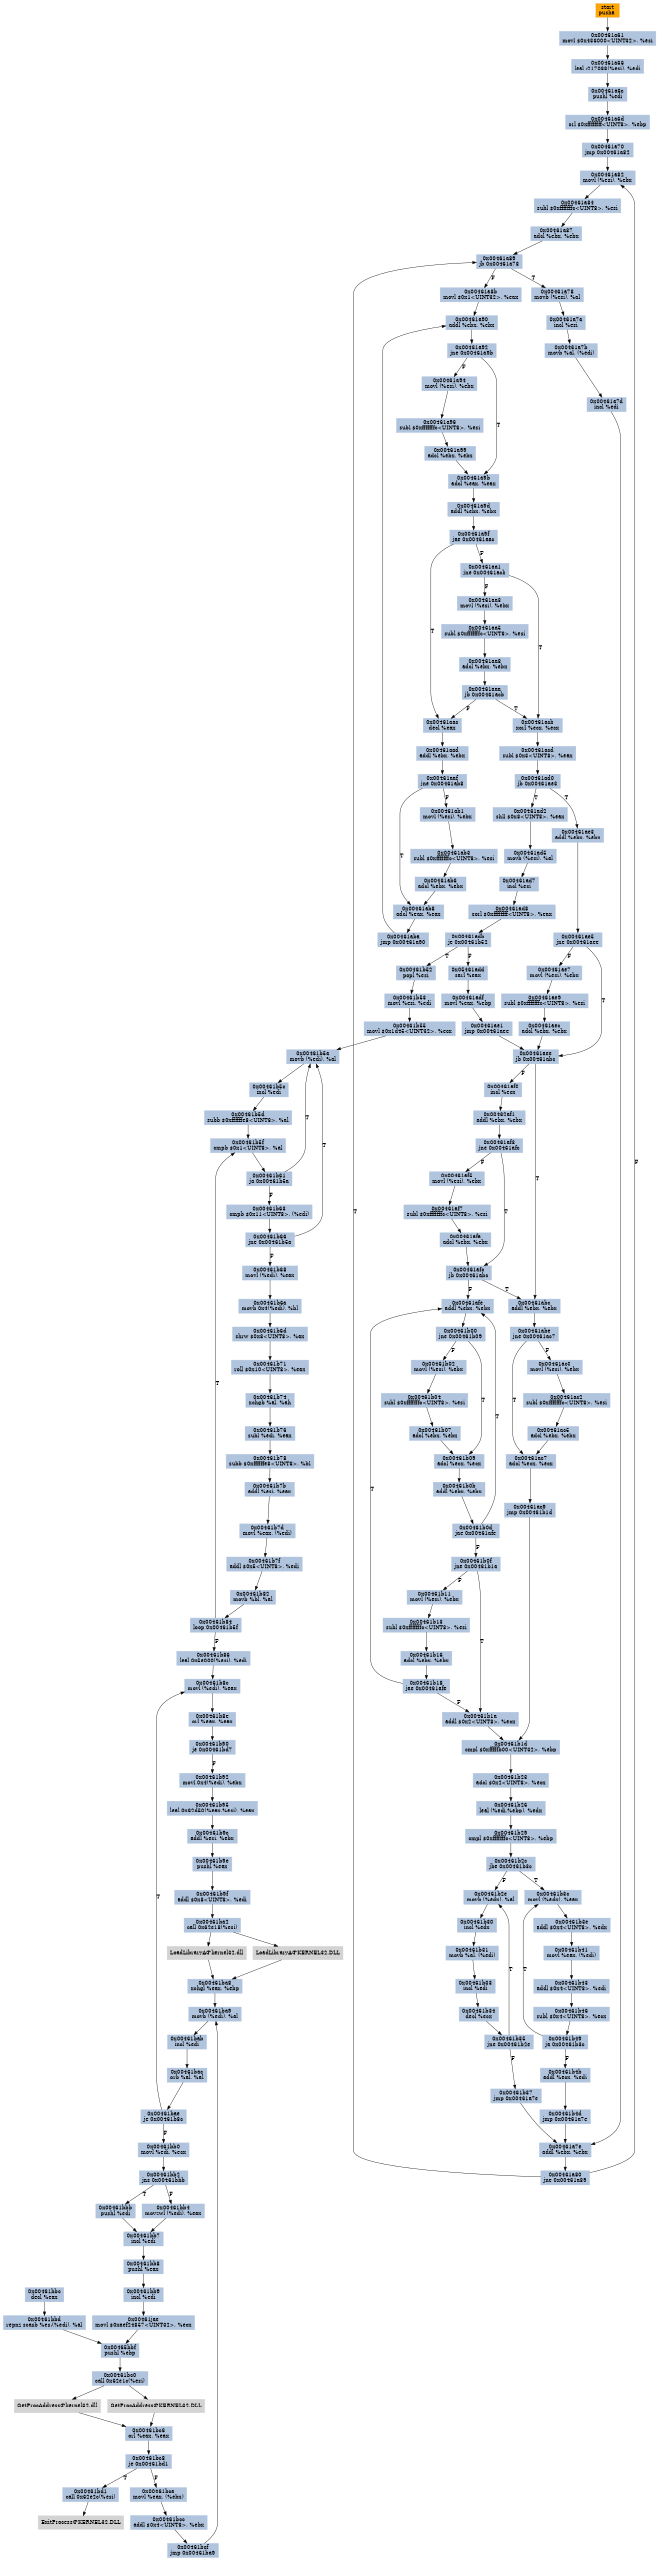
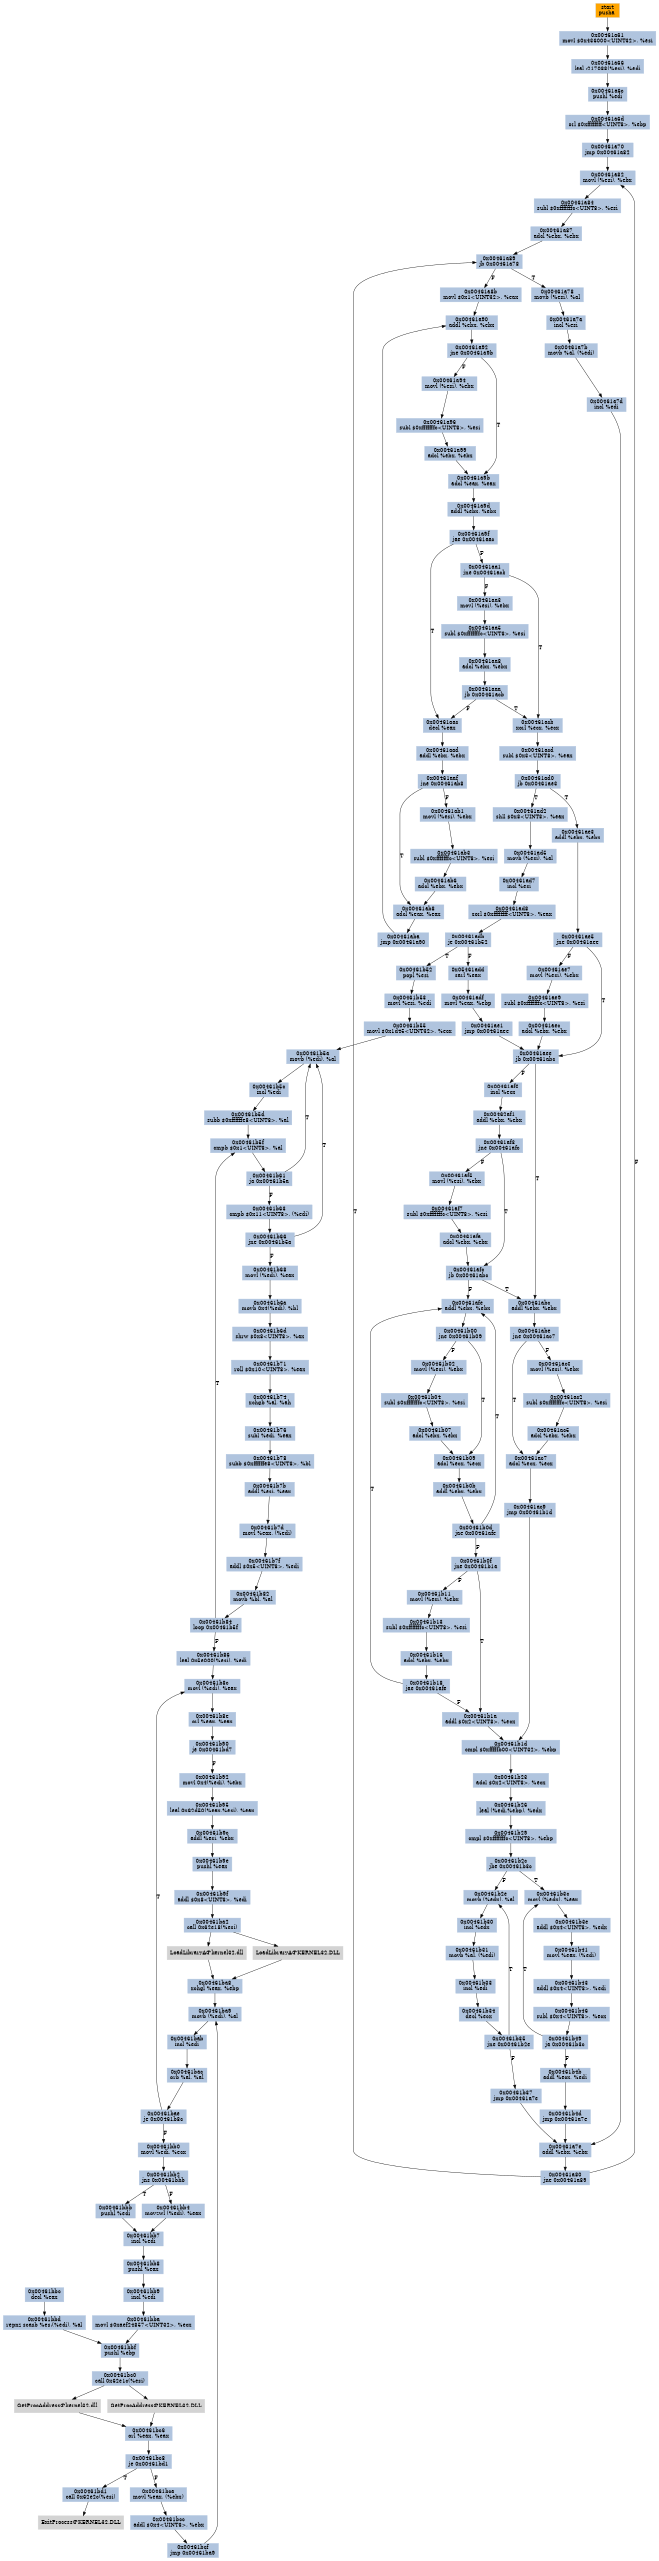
  digraph {
    node [color=lightsteelblue fillcolor=lightsteelblue shape=rectangle style=filled]
    edge [color="#000000"]
    n1 [color=lightgrey fillcolor=orange label="start\npusha "]
    n2 [label="0x00461a61\nmovl $0x436000<UINT32>, %esi"]
    n3 [label="0x00461a66\nleal -217088(%esi), %edi"]
    n4 [label="0x00461a6c\npushl %edi"]
    n5 [label="0x00461a6d\norl $0xffffffff<UINT8>, %ebp"]
    n6 [label="0x00461a70\njmp 0x00461a82"]
    n7 [label="0x00461a82\nmovl (%esi), %ebx"]
    n8 [label="0x00461a84\nsubl $0xfffffffc<UINT8>, %esi"]
    n9 [label="0x00461a87\nadcl %ebx, %ebx"]
    n10 [label="0x00461a89\njb 0x00461a78"]
    n11 [label="0x00461a78\nmovb (%esi), %al"]
    n12 [label="0x00461a8b\nmovl $0x1<UINT32>, %eax"]
    n13 [label="0x00461a7a\nincl %esi"]
    n14 [label="0x00461a90\naddl %ebx, %ebx"]
    n15 [label="0x00461a7b\nmovb %al, (%edi)"]
    n16 [label="0x00461a7d\nincl %edi"]
    n17 [label="0x00461a7e\naddl %ebx, %ebx"]
    n18 [label="0x00461a80\njne 0x00461a89"]
    n19 [label="0x00461a92\njne 0x00461a9b"]
    n20 [label="0x00461a9b\nadcl %eax, %eax"]
    n21 [label="0x00461a94\nmovl (%esi), %ebx"]
    n22 [label="0x00461a9d\naddl %ebx, %ebx"]
    n23 [label="0x00461a96\nsubl $0xfffffffc<UINT8>, %esi"]
    n24 [label="0x00461a9f\njae 0x00461aac"]
    n25 [label="0x00461aa1\njne 0x00461acb"]
    n26 [label="0x00461aac\ndecl %eax"]
    n27 [label="0x00461acb\nxorl %ecx, %ecx"]
    n28 [label="0x00461aa3\nmovl (%esi), %ebx"]
    n29 [label="0x00461aad\naddl %ebx, %ebx"]
    n30 [label="0x00461acd\nsubl $0x3<UINT8>, %eax"]
    n31 [label="0x00461aa5\nsubl $0xfffffffc<UINT8>, %esi"]
    n32 [label="0x00461ad0\njb 0x00461ae3"]
    n33 [label="0x00461ae3\naddl %ebx, %ebx"]
    n34 [label="0x00461ad2\nshll $0x8<UINT8>, %eax"]
    n35 [label="0x00461ae5\njne 0x00461aee"]
    n36 [label="0x00461ad5\nmovb (%esi), %al"]
    n37 [label="0x00461aee\njb 0x00461abc"]
    n38 [label="0x00461ae7\nmovl (%esi), %ebx"]
    n39 [label="0x00461af0\nincl %ecx"]
    n40 [label="0x00461abc\naddl %ebx, %ebx"]
    n41 [label="0x00461ae9\nsubl $0xfffffffc<UINT8>, %esi"]
    n42 [label="0x00462af1\naddl %ebx, %ebx"]
    n43 [label="0x00461abe\njne 0x00461ac7"]
    n44 [label="0x00461af3\njne 0x00461afc"]
    n45 [label="0x00461afc\njb 0x00461abc"]
    n46 [label="0x00461af5\nmovl (%esi), %ebx"]
    n47 [label="0x00461afe\naddl %ebx, %ebx"]
    n48 [label="0x00461af7\nsubl $0xfffffffc<UINT8>, %esi"]
    n49 [label="0x00461b00\njne 0x00461b09"]
    n50 [label="0x00461b09\nadcl %ecx, %ecx"]
    n51 [label="0x00461b02\nmovl (%esi), %ebx"]
    n52 [label="0x00461b0b\naddl %ebx, %ebx"]
    n53 [label="0x00461b04\nsubl $0xfffffffc<UINT8>, %esi"]
    n54 [label="0x00461b0d\njae 0x00461afe"]
    n55 [label="0x00461b0f\njne 0x00461b1a"]
    n56 [label="0x00461b1a\naddl $0x2<UINT8>, %ecx"]
    n57 [label="0x00461b11\nmovl (%esi), %ebx"]
    n58 [label="0x00461b1d\ncmpl $0xfffffb00<UINT32>, %ebp"]
    n59 [label="0x00461b13\nsubl $0xfffffffc<UINT8>, %esi"]
    n60 [label="0x00461b23\nadcl $0x2<UINT8>, %ecx"]
    n61 [label="0x00461b26\nleal (%edi,%ebp), %edx"]
    n62 [label="0x00461b29\ncmpl $0xfffffffc<UINT8>, %ebp"]
    n63 [label="0x00461b2c\njbe 0x00461b3c"]
    n64 [label="0x00461b2e\nmovb (%edx), %al"]
    n65 [label="0x00461b3c\nmovl (%edx), %eax"]
    n66 [label="0x00461b30\nincl %edx"]
    n67 [label="0x00461b3e\naddl $0x4<UINT8>, %edx"]
    n68 [label="0x00461b31\nmovb %al, (%edi)"]
    n69 [label="0x00461b33\nincl %edi"]
    n70 [label="0x00461b34\ndecl %ecx"]
    n71 [label="0x00461b35\njne 0x00461b2e"]
    n72 [label="0x00461b37\njmp 0x00461a7e"]
    n73 [label="0x00461ac7\nadcl %ecx, %ecx"]
    n74 [label="0x00461ac0\nmovl (%esi), %ebx"]
    n75 [label="0x00461ac9\njmp 0x00461b1d"]
    n76 [label="0x00461ac2\nsubl $0xfffffffc<UINT8>, %esi"]
    n77 [label="0x00461ad7\nincl %esi"]
    n78 [label="0x00461ad8\nxorl $0xffffffff<UINT8>, %eax"]
    n79 [label="0x00461adb\nje 0x00461b52"]
    n80 [label="0x05461add\nsarl %eax"]
    n81 [label="0x00461b52\npopl %esi"]
    n82 [label="0x00461adf\nmovl %eax, %ebp"]
    n83 [label="0x00461b53\nmovl %esi, %edi"]
    n84 [label="0x00461ae1\njmp 0x00461aee"]
    n85 [label="0x00461b41\nmovl %eax, (%edi)"]
    n86 [label="0x00461b43\naddl $0x4<UINT8>, %edi"]
    n87 [label="0x00461b46\nsubl $0x4<UINT8>, %ecx"]
    n88 [label="0x00461b49\nja 0x00461b3c"]
    n89 [label="0x00461b4b\naddl %ecx, %edi"]
    n90 [label="0x00461b4d\njmp 0x00461a7e"]
    n91 [label="0x00461a99\nadcl %ebx, %ebx"]
    n92 [label="0x00461aa8\nadcl %ebx, %ebx"]
    n93 [label="0x00461aaa\njb 0x00461acb"]
    n94 [label="0x00461ac5\nadcl %ebx, %ebx"]
    n95 [label="0x00461aaf\njne 0x00461ab8"]
    n96 [label="0x00461ab8\nadcl %eax, %eax"]
    n97 [label="0x00461ab1\nmovl (%esi), %ebx"]
    n98 [label="0x00461aba\njmp 0x00461a90"]
    n99 [label="0x00461ab3\nsubl $0xfffffffc<UINT8>, %esi"]
    n100 [label="0x00461afa\nadcl %ebx, %ebx"]
    n101 [label="0x00461b16\nadcl %ebx, %ebx"]
    n102 [label="0x00461b18\njae 0x00461afe"]
    n103 [label="0x00461aec\nadcl %ebx, %ebx"]
    n104 [label="0x00461b07\nadcl %ebx, %ebx"]
    n105 [label="0x00461ab6\nadcl %ebx, %ebx"]
    n106 [label="0x00461b55\nmovl $0x1d45<UINT32>, %ecx"]
    n107 [label="0x00461b5a\nmovb (%edi), %al"]
    n108 [label="0x00461b5c\nincl %edi"]
    n109 [label="0x00461b5d\nsubb $0xffffffe8<UINT8>, %al"]
    n110 [label="0x00461b5f\ncmpb $0x1<UINT8>, %al"]
    n111 [label="0x00461b61\nja 0x00461b5a"]
    n112 [label="0x00461b63\ncmpb $0x11<UINT8>, (%edi)"]
    n113 [label="0x00461b66\njne 0x00461b5a"]
    n114 [label="0x00461b68\nmovl (%edi), %eax"]
    n115 [label="0x00461b6a\nmovb 0x4(%edi), %bl"]
    n116 [label="0x00461b6d\nshrw $0x8<UINT8>, %ax"]
    n117 [label="0x00461b71\nroll $0x10<UINT8>, %eax"]
    n118 [label="0x00461b74\nxchgb %al, %ah"]
    n119 [label="0x00461b76\nsubl %edi, %eax"]
    n120 [label="0x00461b78\nsubb $0xffffffe8<UINT8>, %bl"]
    n121 [label="0x00461b7b\naddl %esi, %eax"]
    n122 [label="0x00461b7d\nmovl %eax, (%edi)"]
    n123 [label="0x00461b7f\naddl $0x5<UINT8>, %edi"]
    n124 [label="0x00461b82\nmovb %bl, %al"]
    n125 [label="0x00461b84\nloop 0x00461b5f"]
    n126 [label="0x00461b86\nleal 0x5e000(%esi), %edi"]
    n127 [label="0x00461b8c\nmovl (%edi), %eax"]
    n128 [label="0x00461b8e\norl %eax, %eax"]
    n129 [label="0x00461b90\nje 0x00461bd7"]
    n130 [label="0x00461b92\nmovl 0x4(%edi), %ebx"]
    n131 [label="0x00461b95\nleal 0x62d50(%eax,%esi), %eax"]
    n132 [label="0x00461b9c\naddl %esi, %ebx"]
    n133 [label="0x00461b9e\npushl %eax"]
    n134 [label="0x00461b9f\naddl $0x8<UINT8>, %edi"]
    n135 [label="0x00461ba2\ncall 0x62e18(%esi)"]
    n136 [color=lightgrey fillcolor=lightgrey label="LoadLibraryA@kernel32.dll"]
    n137 [color=lightgrey fillcolor=lightgrey label="LoadLibraryA@KERNEL32.DLL"]
    n138 [label="0x00461ba8\nxchgl %eax, %ebp"]
    n139 [label="0x00461ba9\nmovb (%edi), %al"]
    n140 [label="0x00461bab\nincl %edi"]
    n141 [label="0x00461bac\norb %al, %al"]
    n142 [label="0x00461bae\nje 0x00461b8c"]
    n143 [label="0x00461bb0\nmovl %edi, %ecx"]
    n144 [label="0x00461bb2\njns 0x00461bbb"]
    n145 [label="0x00461bbb\npushl %edi"]
    n146 [label="0x00461bb4\nmovzwl (%edi), %eax"]
    n147 [label="0x00461bb7\nincl %edi"]
    n148 [label="0x00461bbc\ndecl %eax"]
    n149 [label="0x00461bbd\nrepnz scasb %es:(%edi), %al"]
-   n150 [label="0x00465bbf\npushl %ebp"]
+   n150 [label="0x00461bbf\npushl %ebp"]
    n151 [label="0x00461bc0\ncall 0x62e1c(%esi)"]
    n152 [color=lightgrey fillcolor=lightgrey label="GetProcAddress@kernel32.dll"]
    n153 [color=lightgrey fillcolor=lightgrey label="GetProcAddress@KERNEL32.DLL"]
    n154 [label="0x00461bc6\norl %eax, %eax"]
    n155 [label="0x00461bc8\nje 0x00461bd1"]
    n156 [label="0x00461bca\nmovl %eax, (%ebx)"]
    n157 [label="0x00461bd1\ncall 0x62e2c(%esi)"]
    n158 [label="0x00461bcc\naddl $0x4<UINT8>, %ebx"]
    n159 [color=lightgrey fillcolor=lightgrey label="ExitProcess@KERNEL32.DLL"]
    n160 [label="0x00461bcf\njmp 0x00461ba9"]
    n161 [label="0x00461bb8\npushl %eax"]
    n162 [label="0x00461bb9\nincl %edi"]
-   n163 [label="0x00461jae\nmovl $0xaef24857<UINT32>, %ecx"]
+   n163 [label="0x00461bba\nmovl $0xaef24857<UINT32>, %ecx"]
    n1 -> n2
    n2 -> n3
    n3 -> n4
    n4 -> n5
    n5 -> n6
    n6 -> n7
    n7 -> n8
    n8 -> n9
    n9 -> n10
    n10 -> n11 [label=T]
    n10 -> n12 [label=F]
    n11 -> n13
    n12 -> n14
    n13 -> n15
    n14 -> n19
    n15 -> n16
    n16 -> n17
    n17 -> n18
    n18 -> n7 [label=F]
    n18 -> n10 [label=T]
    n19 -> n20 [label=T]
    n19 -> n21 [label=F]
    n20 -> n22
    n21 -> n23
    n22 -> n24
    n23 -> n91
    n24 -> n25 [label=F]
    n24 -> n26 [label=T]
    n25 -> n27 [label=T]
    n25 -> n28 [label=F]
    n26 -> n29
    n27 -> n30
    n28 -> n31
    n29 -> n95
    n30 -> n32
    n31 -> n92
    n32 -> n33 [label=T]
    n32 -> n34 [label=T]
    n33 -> n35
    n34 -> n36
    n35 -> n37 [label=T]
    n35 -> n38 [label=F]
    n36 -> n77
    n37 -> n39 [label=F]
    n37 -> n40 [label=T]
    n38 -> n41
    n39 -> n42
    n40 -> n43
    n41 -> n103
    n42 -> n44
    n43 -> n73 [label=T]
    n43 -> n74 [label=F]
    n44 -> n45 [label=T]
    n44 -> n46 [label=F]
    n45 -> n40 [label=T]
    n45 -> n47 [label=F]
    n46 -> n48
    n47 -> n49
    n48 -> n100
    n49 -> n50 [label=T]
    n49 -> n51 [label=F]
    n50 -> n52
    n51 -> n53
    n52 -> n54
    n53 -> n104
    n54 -> n47 [label=T]
    n54 -> n55 [label=F]
    n55 -> n56 [label=T]
    n55 -> n57 [label=F]
    n56 -> n58
    n57 -> n59
    n58 -> n60
    n59 -> n101
    n60 -> n61
    n61 -> n62
    n62 -> n63
    n63 -> n64 [label=F]
    n63 -> n65 [label=T]
    n64 -> n66
    n65 -> n67
    n66 -> n68
    n67 -> n85
    n68 -> n69
    n69 -> n70
    n70 -> n71
    n71 -> n64 [label=T]
    n71 -> n72 [label=F]
    n72 -> n17
    n73 -> n75
    n74 -> n76
    n75 -> n58
    n76 -> n94
    n77 -> n78
    n78 -> n79
    n79 -> n80 [label=F]
    n79 -> n81 [label=T]
    n80 -> n82
    n81 -> n83
    n82 -> n84
    n83 -> n106
    n84 -> n37
    n85 -> n86
    n86 -> n87
    n87 -> n88
    n88 -> n65 [label=T]
    n88 -> n89 [label=F]
    n89 -> n90
    n90 -> n17
    n91 -> n20
    n92 -> n93
    n93 -> n26 [label=F]
    n93 -> n27 [label=T]
    n94 -> n73
    n95 -> n96 [label=T]
    n95 -> n97 [label=F]
    n96 -> n98
    n97 -> n99
    n98 -> n14
    n99 -> n105
    n100 -> n45
    n101 -> n102
    n102 -> n47 [label=T]
    n102 -> n56 [label=F]
    n103 -> n37
    n104 -> n50
    n105 -> n96
    n106 -> n107
    n107 -> n108
    n108 -> n109
    n109 -> n110
    n110 -> n111
    n111 -> n107 [label=T]
    n111 -> n112 [label=F]
    n112 -> n113
    n113 -> n107 [label=T]
    n113 -> n114 [label=F]
    n114 -> n115
    n115 -> n116
    n116 -> n117
    n117 -> n118
    n118 -> n119
    n119 -> n120
    n120 -> n121
    n121 -> n122
    n122 -> n123
    n123 -> n124
    n124 -> n125
    n125 -> n110 [label=T]
    n125 -> n126 [label=F]
    n126 -> n127
    n127 -> n128
    n128 -> n129
    n129 -> n130 [label=F]
    n130 -> n131
    n131 -> n132
    n132 -> n133
    n133 -> n134
    n134 -> n135
    n135 -> n136
    n135 -> n137
    n136 -> n138
    n137 -> n138
    n138 -> n139
    n139 -> n140
    n140 -> n141
    n141 -> n142
    n142 -> n127 [label=T]
    n142 -> n143 [label=F]
    n143 -> n144
    n144 -> n145 [label=T]
    n144 -> n146 [label=F]
    n145 -> n147
    n146 -> n147
    n147 -> n161
    n148 -> n149
    n149 -> n150
    n150 -> n151
    n151 -> n152
    n151 -> n153
    n152 -> n154
    n153 -> n154
    n154 -> n155
    n155 -> n156 [label=F]
    n155 -> n157 [label=T]
    n156 -> n158
    n157 -> n159
    n158 -> n160
    n160 -> n139
    n161 -> n162
    n162 -> n163
    n163 -> n150
  }
